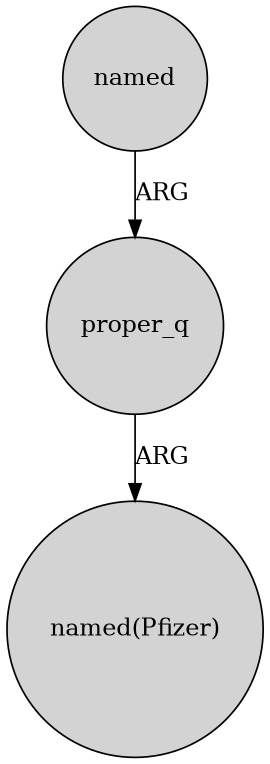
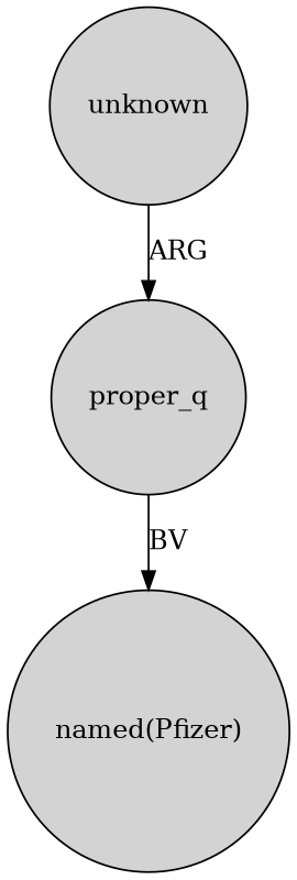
  digraph {
    node [shape=circle style=filled]
-   unknown [label=named]
+   unknown
    proper_q
    "named(Pfizer)"
    unknown -> proper_q [label=ARG]
-   proper_q -> "named(Pfizer)" [label=ARG]
+   proper_q -> "named(Pfizer)" [label=BV]
  }
